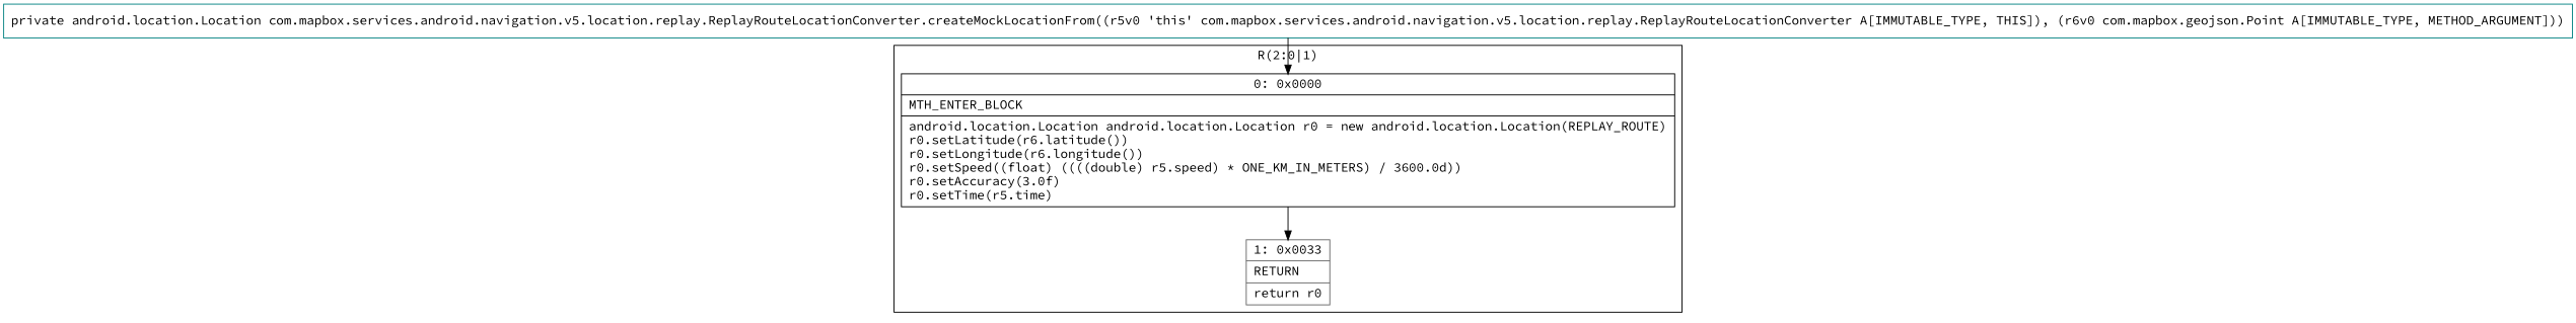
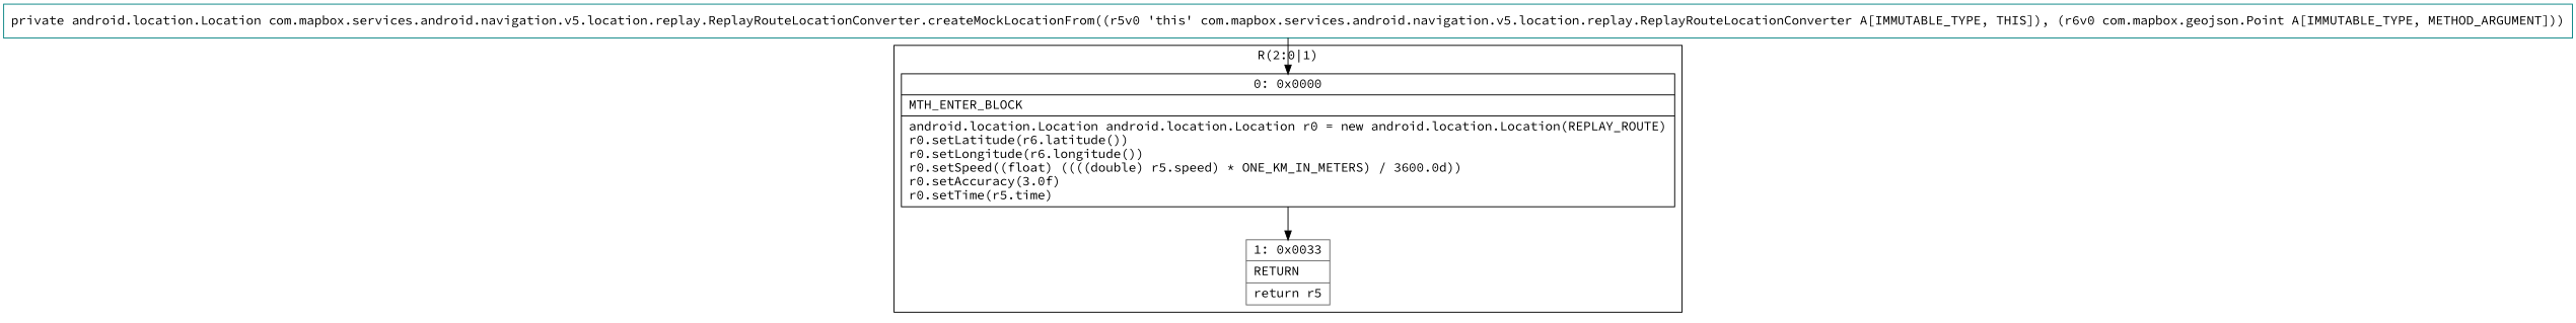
  digraph {
    fontname="Source Code Pro"
    node [shape=record fontname="Source Code Pro"]
    edge [fontname="Source Code Pro"]
    n1 [color=black label="{0\:\ 0x0000|MTH_ENTER_BLOCK\l|android.location.Location android.location.Location r0 = new android.location.Location(REPLAY_ROUTE)\lr0.setLatitude(r6.latitude())\lr0.setLongitude(r6.longitude())\lr0.setSpeed((float) ((((double) r5.speed) * ONE_KM_IN_METERS) \/ 3600.0d))\lr0.setAccuracy(3.0f)\lr0.setTime(r5.time)\l}"]
-   n2 [color=gray40 label="{1\:\ 0x0033|RETURN\l|return r0\l}"]
+   n2 [color=gray40 label="{1\:\ 0x0033|RETURN\l|return r5\l}"]
    n3 [label="{private android.location.Location com.mapbox.services.android.navigation.v5.location.replay.ReplayRouteLocationConverter.createMockLocationFrom((r5v0 'this' com.mapbox.services.android.navigation.v5.location.replay.ReplayRouteLocationConverter A[IMMUTABLE_TYPE, THIS]), (r6v0 com.mapbox.geojson.Point A[IMMUTABLE_TYPE, METHOD_ARGUMENT])) }" color=teal]
    subgraph cluster_1 {
      label="R(2:0|1)"
      n1
      n2
    }
    n1 -> n2
    n3 -> n1
  }
